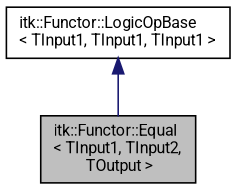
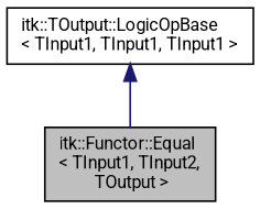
  digraph {
    fontname=Roboto
    node [color=black fontname=Roboto fontsize=10 shape=record style=filled]
    n1 [fillcolor=grey75 fontcolor=black height=0.2 label="itk::Functor::Equal\l\< TInput1, TInput2,\l TOutput \>" width=0.4]
-   n2 [fillcolor=white height=0.2 label="itk::Functor::LogicOpBase\l\< TInput1, TInput1, TInput1 \>" width=0.4]
+   n2 [fillcolor=white height=0.2 label="itk::TOutput::LogicOpBase\l\< TInput1, TInput1, TInput1 \>" width=0.4]
    n2 -> n1 [color=midnightblue dir=back fontname=Roboto fontsize=10 labelfontname=Helvetica labelfontsize=10 style=solid]
  }
